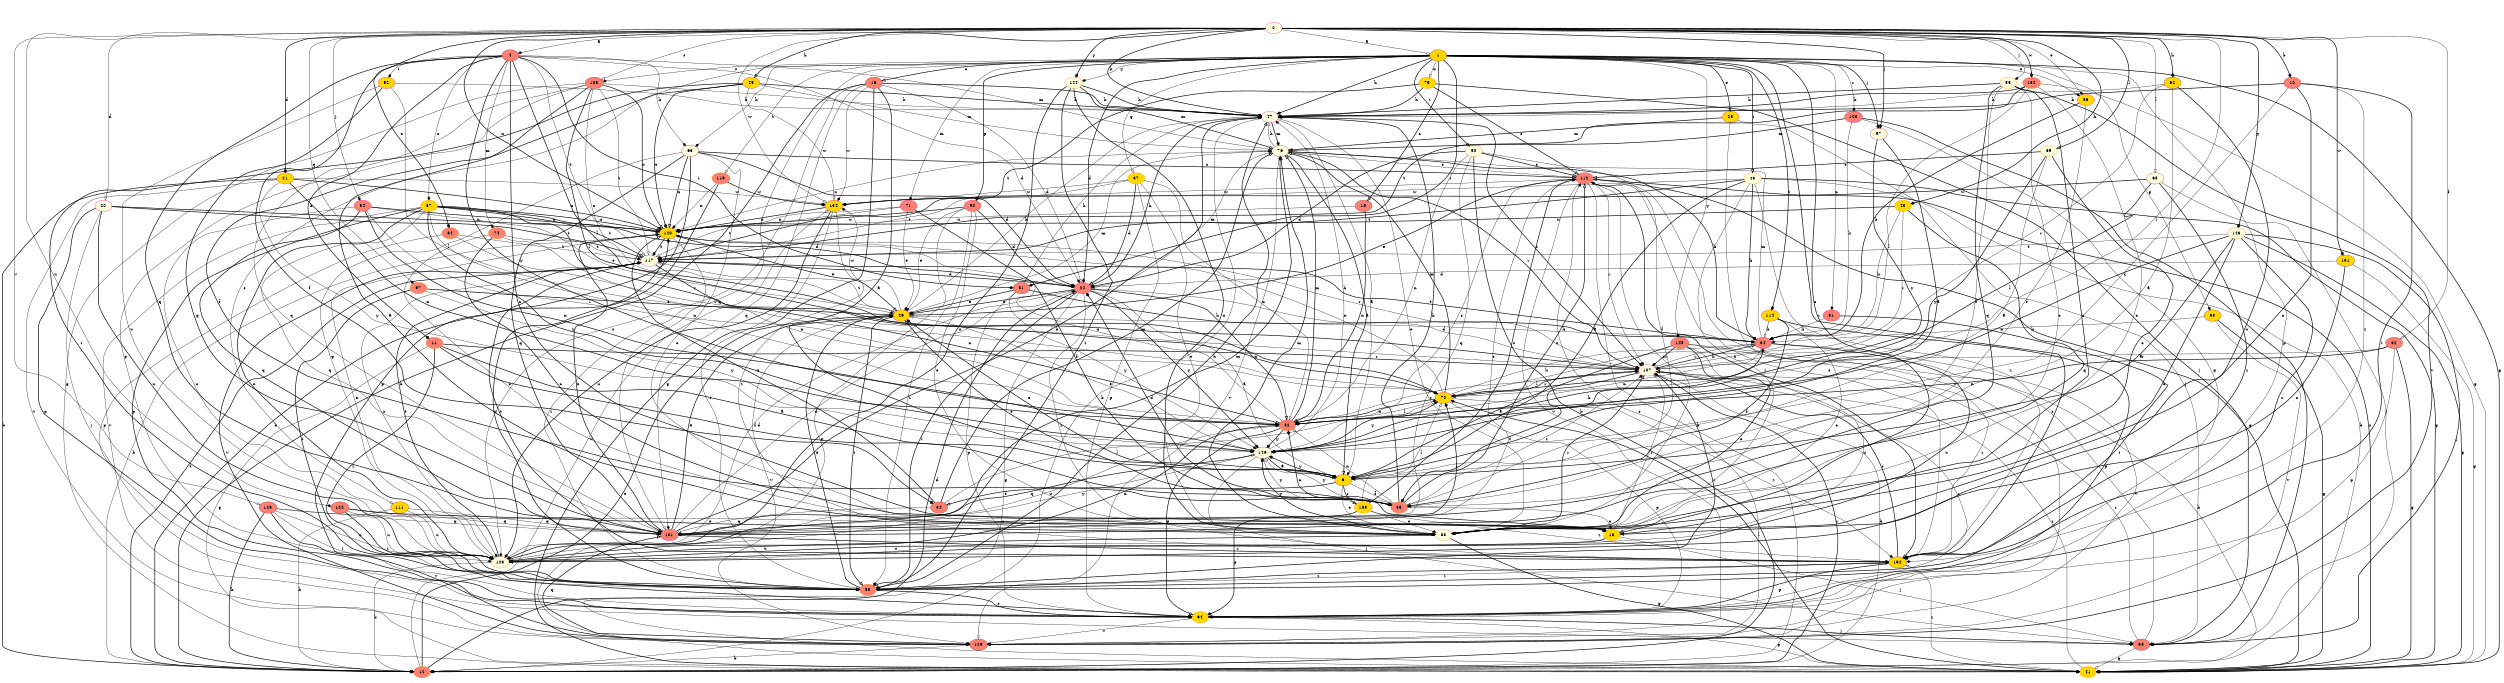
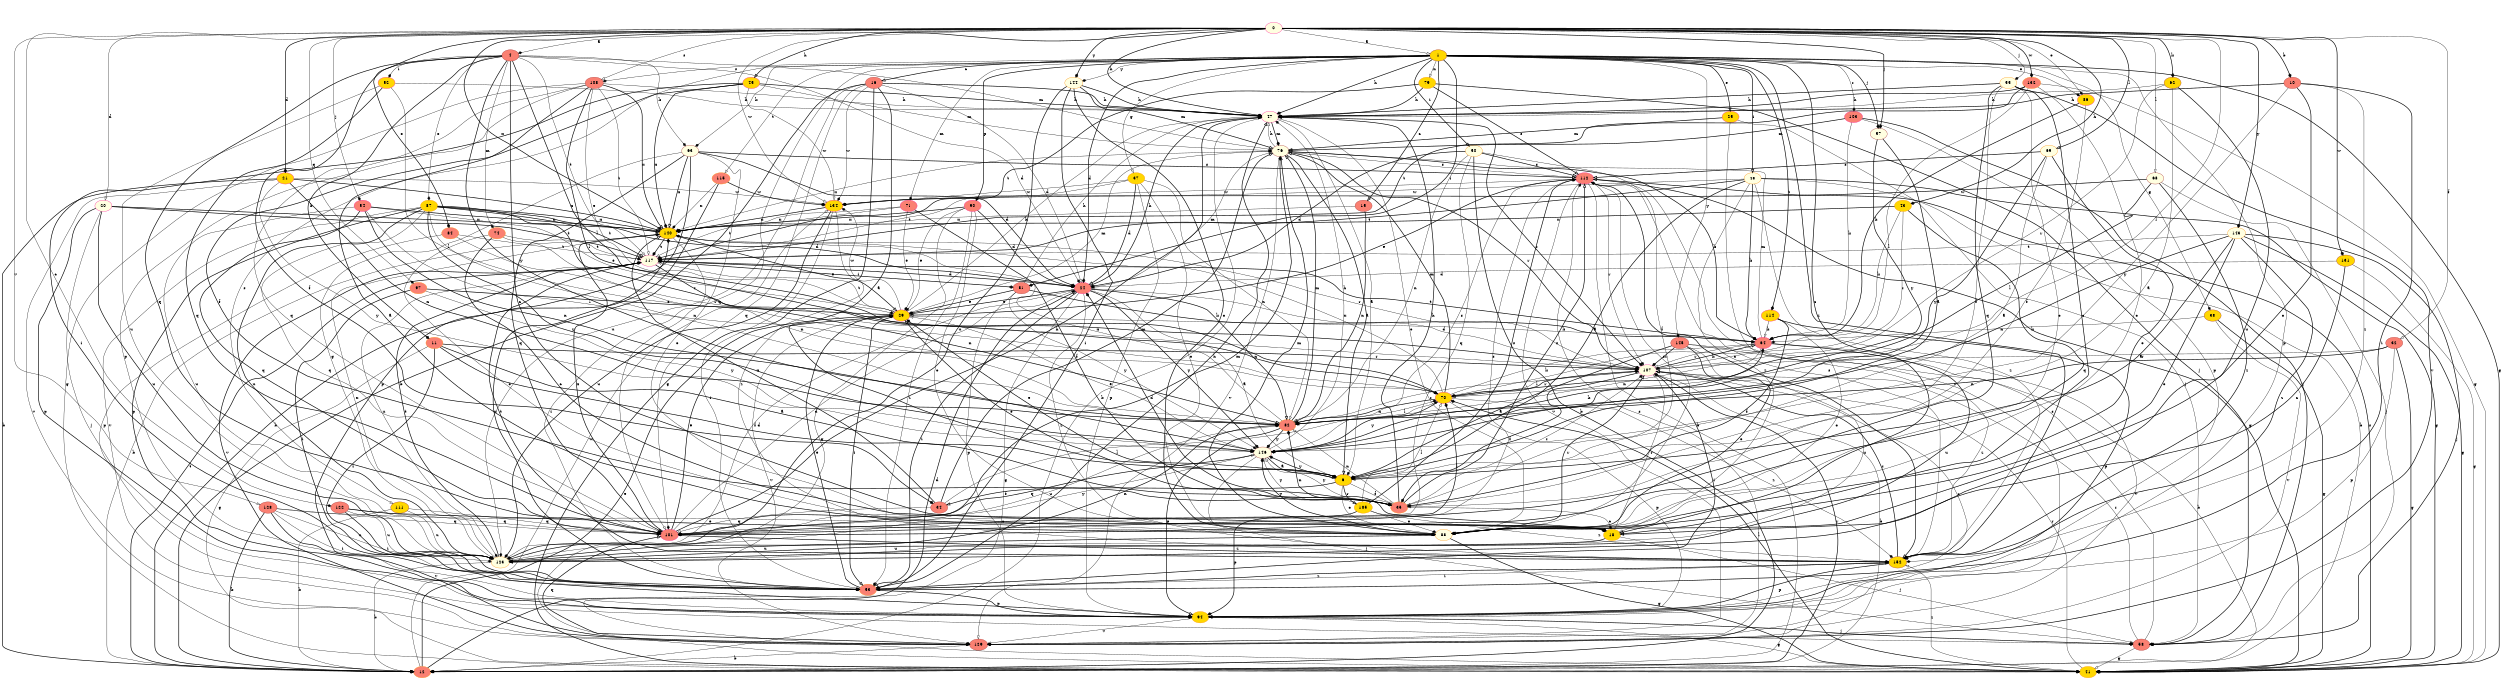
  strict digraph {
    node [color=brown fillcolor=salmon style=filled]
    edge [arrowhead=onormal style=bold]
    0 [color=deeppink fillcolor=lightyellow]
    1 [fillcolor=gold]
    4
    10
    20 [color=deeppink fillcolor=lightyellow]
    21 [color=deeppink fillcolor=gold]
    32
    43 [color=darkorange fillcolor=gold]
    45 [color=deeppink fillcolor=gold]
    47 [color=deeppink fillcolor=lightyellow]
    54 [color=deeppink]
    55 [color=darkorange fillcolor=lightyellow]
    57 [fillcolor=lightyellow]
    62 [fillcolor=gold]
    68 [fillcolor=lightyellow]
    69 [color=darkorange fillcolor=lightyellow]
    70 [color=deeppink fillcolor=gold]
    84 [color=darkorange]
    86 [color=deeppink fillcolor=gold]
    97 [color=darkorange]
    108
    122
    128
    131 [fillcolor=gold]
    132 [color=darkorange]
    134 [color=deeppink fillcolor=gold]
    140 [fillcolor=gold]
    143 [color=darkorange fillcolor=lightyellow]
    144 [color=darkorange fillcolor=lightyellow]
    15
    16
    18 [color=darkorange fillcolor=gold]
    24 [color=deeppink]
    25 [color=deeppink fillcolor=gold]
    37 [color=darkorange fillcolor=gold]
    38 [fillcolor=gold]
    41 [color=darkorange fillcolor=gold]
    48 [color=darkorange fillcolor=lightyellow]
    50 [color=darkorange fillcolor=lightyellow]
    51
    63 [fillcolor=lightyellow]
    71 [color=deeppink]
    79 [color=darkorange fillcolor=gold]
-   81 [color=deeppink]
    90 [color=deeppink]
    94 [color=darkorange fillcolor=gold]
    101 [color=deeppink]
    103 [color=deeppink]
    111 [fillcolor=gold]
    114 [color=deeppink fillcolor=gold]
    115 [color=darkorange]
    145
    152 [fillcolor=gold]
    11 [color=darkorange]
    34
    52 [color=deeppink fillcolor=gold]
    74 [color=darkorange]
    76 [fillcolor=lightyellow]
    87 [color=darkorange fillcolor=gold]
    117 [color=deeppink fillcolor=lightyellow]
    146 [fillcolor=lightyellow]
    88 [color=darkorange fillcolor=lightyellow]
    53 [color=darkorange]
    123 [color=darkorange fillcolor=lightyellow]
    58
    12 [color=darkorange]
    82 [color=darkorange]
    129
    107 [color=deeppink fillcolor=lightyellow]
    64 [color=deeppink]
    35 [color=darkorange]
    6 [fillcolor=gold]
    29 [color=deeppink fillcolor=gold]
    112 [color=deeppink]
    n75 [color=darkorange fillcolor=gold label=185]
    0 -> 1 [label=a style=solid]
    0 -> 4 [arrowhead=diamond label=a style=solid]
    0 -> 10 [arrowhead=diamond label=b]
    0 -> 20 [label=d style=solid]
    0 -> 21 [arrowhead=diamond label=d]
    0 -> 32 [label=f style=solid]
    0 -> 43 [arrowhead=diamond label=h]
    0 -> 45 [label=h]
    0 -> 47 [arrowhead=diamond label=h]
    0 -> 54 [arrowhead=diamond label=j style=solid]
    0 -> 55 [arrowhead=diamond label=j style=solid]
    0 -> 57 [arrowhead=diamond label=j]
    0 -> 62 [arrowhead=diamond label=k]
    0 -> 68 [label=l style=solid]
    0 -> 69 [label=l]
    0 -> 70 [label=l style=solid]
    0 -> 84 [arrowhead=diamond label=o]
    0 -> 86 [arrowhead=diamond label=o style=solid]
    0 -> 97 [arrowhead=diamond label=q style=solid]
    0 -> 108 [label=s style=solid]
-   0 -> 122 [arrowhead=diamond label=u style=solid]
+   0 -> 122 [arrowhead=diamond label=c style=solid]
    0 -> 128 [label=v style=solid]
    0 -> 131 [arrowhead=diamond label=w]
    0 -> 132 [arrowhead=diamond label=w]
    0 -> 134 [label=w style=solid]
    0 -> 140 [arrowhead=diamond label=x]
    0 -> 143 [arrowhead=diamond label=y]
    0 -> 144 [arrowhead=diamond label=y]
    1 -> 47 [arrowhead=diamond label=h]
    1 -> 57 [arrowhead=diamond label=j]
    1 -> 86 [arrowhead=diamond label=o style=solid]
    1 -> 108 [arrowhead=diamond label=s style=solid]
    1 -> 144 [arrowhead=diamond label=y style=solid]
    1 -> 15 [label=c]
    1 -> 16 [label=c]
    1 -> 18 [label=c]
    1 -> 24 [arrowhead=diamond label=d]
    1 -> 25 [label=e]
    1 -> 37 [label=g style=solid]
    1 -> 38 [arrowhead=diamond label=g style=solid]
    1 -> 41 [label=g]
    1 -> 48 [label=i]
    1 -> 50 [label=i]
    1 -> 51 [arrowhead=diamond label=i]
    1 -> 63 [arrowhead=diamond label=k style=solid]
    1 -> 71 [arrowhead=diamond label=m style=solid]
    1 -> 79 [label=n style=solid]
-   1 -> 81 [arrowhead=diamond label=n style=solid]
    1 -> 90 [arrowhead=diamond label=p]
    1 -> 94 [label=p style=solid]
    1 -> 101 [label=q style=solid]
    1 -> 103 [arrowhead=diamond label=r style=solid]
    1 -> 111 [label=s style=solid]
    1 -> 114 [arrowhead=diamond label=t]
    1 -> 115 [label=t style=solid]
    1 -> 145 [arrowhead=diamond label=y style=solid]
    1 -> 152 [arrowhead=diamond label=z]
    4 -> 70 [label=l]
    4 -> 18 [arrowhead=diamond label=c]
    4 -> 24 [arrowhead=diamond label=d style=solid]
-   4 -> 51 [arrowhead=diamond label=i]
+   117 -> 51 [arrowhead=diamond label=i]
    4 -> 63 [arrowhead=diamond label=k style=solid]
    4 -> 101 [label=q]
    4 -> 11 [arrowhead=diamond label=b]
    4 -> 34 [arrowhead=diamond label=f]
    4 -> 52 [arrowhead=diamond label=i style=solid]
    4 -> 74 [arrowhead=diamond label=m style=solid]
    4 -> 76 [label=m style=solid]
    4 -> 87 [arrowhead=diamond label=o style=solid]
    4 -> 117 [label=t style=solid]
    4 -> 146 [label=y]
    10 -> 47 [label=h]
    10 -> 152 [arrowhead=diamond label=z style=solid]
    10 -> 146 [arrowhead=diamond label=y style=solid]
    10 -> 88 [arrowhead=diamond label=o]
    10 -> 53 [label=i]
    20 -> 140 [label=x]
    20 -> 94 [arrowhead=diamond label=p]
    20 -> 117 [label=t]
    20 -> 123 [label=u]
    20 -> 58 [arrowhead=diamond label=j style=solid]
    21 -> 134 [arrowhead=diamond label=w style=solid]
    21 -> 140 [label=x]
    21 -> 146 [label=y style=solid]
    21 -> 12 [arrowhead=diamond label=b]
    21 -> 82 [arrowhead=diamond label=n]
    21 -> 129 [label=v style=solid]
    32 -> 41 [arrowhead=diamond label=g]
    32 -> 94 [label=p style=solid]
    32 -> 82 [label=n]
    32 -> 107 [label=r style=solid]
    43 -> 140 [label=x]
    43 -> 101 [arrowhead=diamond label=q]
    43 -> 107 [arrowhead=diamond label=r style=solid]
    43 -> 64 [arrowhead=diamond label=k style=solid]
    45 -> 47 [arrowhead=diamond label=h]
    45 -> 134 [label=w style=solid]
    45 -> 140 [arrowhead=diamond label=x]
    45 -> 76 [arrowhead=diamond label=m style=solid]
    45 -> 53 [label=i]
    45 -> 35 [arrowhead=diamond label=f]
    47 -> 76 [arrowhead=diamond label=m]
    47 -> 88 [arrowhead=diamond label=o style=solid]
    47 -> 12 [arrowhead=diamond label=b style=solid]
    47 -> 107 [arrowhead=diamond label=r]
    47 -> 6 [arrowhead=diamond label=a style=solid]
    54 -> 70 [arrowhead=diamond label=l style=solid]
    54 -> 140 [label=x]
    54 -> 101 [label=q]
    54 -> 123 [label=u style=solid]
    54 -> 82 [label=n]
    54 -> 29 [arrowhead=diamond label=e style=solid]
    55 -> 47 [arrowhead=diamond label=h]
    55 -> 18 [label=c]
    55 -> 101 [arrowhead=diamond label=q]
    55 -> 88 [arrowhead=diamond label=o style=solid]
    55 -> 129 [arrowhead=diamond label=v]
    55 -> 35 [label=f style=solid]
    57 -> 146 [label=y]
    57 -> 6 [arrowhead=diamond label=a]
    62 -> 47 [label=h style=solid]
    62 -> 123 [label=u]
    62 -> 107 [label=r style=solid]
    62 -> 6 [label=a style=solid]
    68 -> 70 [label=l]
    68 -> 134 [arrowhead=diamond label=w]
    68 -> 152 [label=z]
    68 -> 58 [arrowhead=diamond label=j style=solid]
    69 -> 146 [label=y]
    69 -> 88 [label=o]
    69 -> 6 [label=a style=solid]
    69 -> 112 [label=s]
    70 -> 140 [arrowhead=diamond label=x style=solid]
    70 -> 94 [label=p style=solid]
    70 -> 152 [arrowhead=diamond label=z style=solid]
    70 -> 76 [label=m]
    70 -> 146 [arrowhead=diamond label=y]
    70 -> 82 [arrowhead=diamond label=n]
    70 -> 107 [arrowhead=diamond label=r]
    70 -> 64 [label=k style=solid]
    84 -> 94 [label=p style=solid]
    84 -> 117 [arrowhead=diamond label=t style=solid]
    84 -> 107 [label=r style=solid]
    86 -> 64 [label=k]
    86 -> 35 [label=f style=solid]
    97 -> 146 [label=y style=solid]
    97 -> 53 [label=i]
    97 -> 29 [label=e]
    108 -> 47 [arrowhead=diamond label=h style=solid]
    108 -> 70 [label=l]
    108 -> 140 [label=x]
    108 -> 18 [arrowhead=diamond label=a]
    108 -> 41 [arrowhead=diamond label=g style=solid]
    108 -> 94 [label=p style=solid]
    108 -> 101 [arrowhead=diamond label=q style=solid]
    108 -> 117 [label=t style=solid]
    108 -> 29 [label=e style=solid]
    122 -> 101 [arrowhead=diamond label=q style=solid]
    122 -> 88 [label=o]
    122 -> 53 [arrowhead=diamond label=i]
    122 -> 123 [arrowhead=diamond label=u style=solid]
    128 -> 18 [arrowhead=diamond label=c style=solid]
    128 -> 101 [arrowhead=diamond label=q style=solid]
    128 -> 53 [arrowhead=diamond label=i style=solid]
    128 -> 123 [arrowhead=diamond label=u style=solid]
    128 -> 12 [label=b]
    128 -> 129 [label=v]
    131 -> 18 [label=c]
    131 -> 24 [arrowhead=diamond label=d style=solid]
    131 -> 41 [arrowhead=diamond label=g style=solid]
    132 -> 47 [arrowhead=diamond label=h]
    132 -> 70 [arrowhead=diamond label=l style=solid]
    132 -> 41 [arrowhead=diamond label=g style=solid]
    132 -> 117 [label=t]
    132 -> 88 [arrowhead=diamond label=o style=solid]
    134 -> 140 [arrowhead=diamond label=x]
    134 -> 152 [arrowhead=diamond label=z style=solid]
    134 -> 53 [label=i style=solid]
    134 -> 123 [arrowhead=diamond label=u]
    140 -> 117 [arrowhead=diamond label=t]
    140 -> 53 [label=i style=solid]
    140 -> 12 [arrowhead=diamond label=b style=solid]
    140 -> 107 [arrowhead=diamond label=r style=solid]
    140 -> 29 [label=e]
    143 -> 41 [label=g]
    143 -> 152 [label=z]
    143 -> 117 [arrowhead=diamond label=t style=solid]
    143 -> 88 [label=o]
    143 -> 58 [label=j]
    143 -> 82 [label=n]
    143 -> 6 [label=a]
    144 -> 47 [arrowhead=diamond label=h]
    144 -> 76 [label=m]
    144 -> 88 [arrowhead=diamond label=o]
    144 -> 53 [label=i]
    144 -> 123 [arrowhead=diamond label=u]
    15 -> 140 [label=x style=solid]
    15 -> 82 [label=n]
    16 -> 47 [label=h]
    16 -> 134 [arrowhead=diamond label=w style=solid]
    16 -> 24 [label=d style=solid]
    16 -> 41 [label=g]
    16 -> 101 [arrowhead=diamond label=q style=solid]
    16 -> 123 [arrowhead=diamond label=u style=solid]
    16 -> 12 [label=b]
    16 -> 6 [arrowhead=diamond label=a]
    18 -> 123 [arrowhead=diamond label=u]
    18 -> 58 [label=j style=solid]
    18 -> 82 [arrowhead=diamond label=n]
    18 -> 107 [label=r style=solid]
    24 -> 47 [label=h]
    24 -> 41 [label=g style=solid]
    24 -> 152 [label=z style=solid]
    24 -> 76 [label=m style=solid]
    24 -> 146 [arrowhead=diamond label=y]
    24 -> 53 [arrowhead=diamond label=i]
    24 -> 82 [label=n]
    24 -> 6 [label=a style=solid]
    24 -> 29 [label=e]
    25 -> 76 [label=m]
    25 -> 58 [arrowhead=diamond label=j style=solid]
    25 -> 129 [label=v style=solid]
    37 -> 134 [arrowhead=diamond label=w style=solid]
    37 -> 24 [label=d]
    37 -> 94 [label=p style=solid]
    37 -> 117 [label=t style=solid]
    37 -> 88 [arrowhead=diamond label=o style=solid]
    37 -> 82 [label=n style=solid]
    38 -> 41 [arrowhead=diamond label=g]
    38 -> 129 [label=v style=solid]
    38 -> 64 [arrowhead=diamond label=k style=solid]
    41 -> 70 [arrowhead=diamond label=l]
    41 -> 152 [label=z style=solid]
    41 -> 107 [label=r style=solid]
    41 -> 112 [label=s]
    48 -> 134 [label=w style=solid]
    48 -> 18 [label=c style=solid]
    48 -> 41 [arrowhead=diamond label=g]
    48 -> 152 [arrowhead=diamond label=z style=solid]
    48 -> 117 [label=t]
    48 -> 12 [label=b style=solid]
    48 -> 64 [arrowhead=diamond label=k]
    48 -> 6 [arrowhead=diamond label=a]
    50 -> 24 [arrowhead=diamond label=d]
    50 -> 101 [arrowhead=diamond label=q style=solid]
    50 -> 12 [label=b]
    50 -> 82 [label=n style=solid]
    50 -> 35 [label=f style=solid]
    50 -> 112 [label=s]
    51 -> 47 [arrowhead=diamond label=h style=solid]
    51 -> 94 [arrowhead=diamond label=p style=solid]
    51 -> 146 [arrowhead=diamond label=y style=solid]
    51 -> 64 [label=k]
    51 -> 29 [arrowhead=diamond label=e]
    63 -> 140 [label=x]
    63 -> 24 [arrowhead=diamond label=d]
    63 -> 94 [arrowhead=diamond label=p]
    63 -> 101 [label=q]
    63 -> 88 [label=o style=solid]
    63 -> 123 [arrowhead=diamond label=g style=solid]
    63 -> 112 [label=s]
    71 -> 140 [arrowhead=diamond label=x style=solid]
    71 -> 117 [label=t style=solid]
    71 -> 35 [arrowhead=diamond label=f]
    71 -> 29 [arrowhead=diamond label=e style=solid]
    79 -> 47 [arrowhead=diamond label=h]
    79 -> 117 [arrowhead=diamond label=t]
    79 -> 58 [label=j]
    79 -> 112 [label=s]
-   81 -> 53 [arrowhead=diamond label=i]
-   81 -> 64 [arrowhead=diamond label=k style=solid]
    90 -> 140 [label=x]
    90 -> 24 [arrowhead=diamond label=d]
    90 -> 41 [arrowhead=diamond label=g style=solid]
    90 -> 88 [label=o style=solid]
    90 -> 53 [arrowhead=diamond label=i style=solid]
    90 -> 29 [arrowhead=diamond label=e style=solid]
    94 -> 41 [arrowhead=diamond label=g style=solid]
    94 -> 58 [arrowhead=diamond label=j]
    94 -> 129 [label=v style=solid]
    94 -> 107 [label=r style=solid]
    101 -> 47 [label=h]
    101 -> 70 [arrowhead=diamond label=l]
    101 -> 140 [label=x]
    101 -> 24 [arrowhead=diamond label=d style=solid]
    101 -> 152 [arrowhead=diamond label=z]
    101 -> 146 [label=y style=solid]
    101 -> 29 [arrowhead=diamond label=e]
    101 -> 112 [arrowhead=diamond label=s style=solid]
    103 -> 94 [label=p style=solid]
    103 -> 76 [label=m]
    103 -> 58 [label=j]
    103 -> 64 [label=k style=solid]
    111 -> 101 [arrowhead=diamond label=q style=solid]
    111 -> 123 [label=u style=solid]
    111 -> 12 [label=b style=solid]
    114 -> 94 [label=p]
    114 -> 88 [label=o style=solid]
    114 -> 64 [label=k style=solid]
    114 -> 35 [arrowhead=diamond label=f]
    115 -> 134 [arrowhead=diamond label=w]
    115 -> 140 [arrowhead=diamond label=x style=solid]
    115 -> 12 [label=b]
    145 -> 152 [arrowhead=diamond label=z style=solid]
    145 -> 88 [label=o]
    145 -> 123 [label=u style=solid]
    145 -> 12 [arrowhead=diamond label=b style=solid]
    145 -> 107 [arrowhead=diamond label=r]
    145 -> 6 [arrowhead=diamond label=a]
    152 -> 94 [label=p]
    152 -> 117 [arrowhead=diamond label=t]
    152 -> 53 [arrowhead=diamond label=i style=solid]
    152 -> 107 [label=r]
    152 -> 112 [label=s style=solid]
    11 -> 41 [label=g style=solid]
    11 -> 53 [arrowhead=diamond label=i]
    11 -> 107 [label=r]
    11 -> 35 [label=f]
    11 -> 6 [arrowhead=diamond label=a]
    34 -> 70 [arrowhead=diamond label=l style=solid]
    34 -> 140 [label=x]
    34 -> 101 [label=q style=solid]
    34 -> 76 [label=m]
    52 -> 47 [arrowhead=diamond label=h style=solid]
    52 -> 70 [label=l style=solid]
    52 -> 101 [arrowhead=diamond label=q]
    52 -> 123 [arrowhead=diamond label=u style=solid]
    74 -> 18 [arrowhead=diamond label=c]
    74 -> 117 [label=t style=solid]
    74 -> 88 [arrowhead=diamond label=o style=solid]
    74 -> 82 [label=n style=solid]
    76 -> 47 [label=h style=solid]
    76 -> 140 [arrowhead=diamond label=x style=solid]
    76 -> 129 [label=v style=solid]
    76 -> 107 [arrowhead=diamond label=r]
    76 -> 64 [arrowhead=diamond label=k]
    76 -> 6 [label=a]
    76 -> 112 [label=s style=solid]
    87 -> 140 [label=x]
    87 -> 24 [arrowhead=diamond label=d]
    87 -> 94 [label=p]
    87 -> 101 [arrowhead=diamond label=q style=solid]
    87 -> 117 [label=t]
    87 -> 146 [arrowhead=diamond label=y]
    87 -> 123 [label=u]
    87 -> 82 [label=n style=solid]
    87 -> 129 [arrowhead=diamond label=v style=solid]
    87 -> 107 [arrowhead=diamond label=r]
    117 -> 24 [arrowhead=diamond label=d]
    117 -> 123 [arrowhead=diamond label=u style=solid]
    117 -> 82 [label=n]
    117 -> 129 [label=v]
    146 -> 47 [arrowhead=diamond label=h style=solid]
    146 -> 101 [arrowhead=diamond label=q]
    146 -> 58 [arrowhead=diamond label=j style=solid]
    146 -> 64 [arrowhead=diamond label=k]
    146 -> 6 [label=a]
    146 -> 29 [label=e style=solid]
    146 -> 112 [label=s style=solid]
    88 -> 41 [arrowhead=diamond label=g]
    88 -> 76 [label=m]
    88 -> 146 [arrowhead=diamond label=y]
    88 -> 123 [label=u]
    88 -> 107 [label=r]
    88 -> 112 [arrowhead=diamond label=s style=solid]
    53 -> 47 [label=h]
    53 -> 140 [arrowhead=diamond label=x]
-   53 -> 94 [arrowhead=diamond label=s]
+   53 -> 94 [arrowhead=diamond label=p]
    53 -> 152 [label=z]
    53 -> 29 [label=e]
    123 -> 140 [arrowhead=diamond label=x style=solid]
    123 -> 24 [label=d style=solid]
    123 -> 76 [arrowhead=diamond label=m]
    123 -> 117 [label=t]
    123 -> 12 [arrowhead=diamond label=b style=solid]
    123 -> 82 [arrowhead=diamond label=n]
    58 -> 41 [label=g style=solid]
    58 -> 107 [label=r style=solid]
    58 -> 112 [label=s style=solid]
    12 -> 134 [label=w style=solid]
    12 -> 24 [label=d]
    12 -> 117 [label=t]
    12 -> 107 [arrowhead=diamond label=r]
    12 -> 29 [arrowhead=diamond label=e]
    82 -> 70 [arrowhead=diamond label=l style=solid]
    82 -> 140 [label=x style=solid]
    82 -> 94 [label=p]
    82 -> 76 [label=m]
    82 -> 146 [arrowhead=diamond label=y]
    82 -> 123 [label=u style=solid]
    82 -> 107 [label=r style=solid]
    129 -> 101 [label=q]
    129 -> 12 [arrowhead=diamond label=b style=solid]
    129 -> 112 [arrowhead=diamond label=s style=solid]
    107 -> 70 [label=l style=solid]
    107 -> 24 [label=d style=solid]
    107 -> 53 [label=i]
    107 -> 12 [arrowhead=diamond label=b style=solid]
    107 -> 64 [label=k]
    107 -> 35 [arrowhead=diamond label=f]
    64 -> 76 [label=m style=solid]
    64 -> 117 [arrowhead=diamond label=t]
    64 -> 123 [label=u]
    64 -> 82 [arrowhead=diamond label=n style=solid]
    64 -> 129 [arrowhead=diamond label=v style=solid]
    64 -> 107 [label=r style=solid]
    35 -> 47 [label=h]
    35 -> 18 [arrowhead=diamond label=c style=solid]
    35 -> 24 [arrowhead=diamond label=d]
    35 -> 146 [label=y style=solid]
    35 -> 82 [label=n style=solid]
    35 -> 107 [arrowhead=diamond label=r style=solid]
    35 -> 29 [label=e]
    35 -> 112 [label=s]
    6 -> 34 [label=f]
    6 -> 146 [arrowhead=diamond label=y]
    6 -> 88 [label=o style=solid]
    6 -> 35 [label=f style=solid]
    6 -> 29 [arrowhead=diamond label=e]
    6 -> n75 [label=r]
    29 -> 47 [label=h style=solid]
    29 -> 134 [arrowhead=diamond label=w style=solid]
    29 -> 76 [arrowhead=diamond label=m style=solid]
    29 -> 117 [label=t style=solid]
    29 -> 53 [label=i]
    29 -> 129 [arrowhead=diamond label=v style=solid]
    29 -> 64 [arrowhead=diamond label=k style=solid]
    112 -> 134 [label=w style=solid]
    112 -> 41 [label=g]
    112 -> 152 [label=z]
    112 -> 12 [label=b style=solid]
    112 -> 129 [arrowhead=diamond label=v style=solid]
    112 -> 107 [arrowhead=diamond label=r style=solid]
    112 -> 29 [label=e]
    n75 -> 70 [label=l style=solid]
    n75 -> 94 [arrowhead=diamond label=p]
    n75 -> 152 [label=z style=solid]
    n75 -> 146 [label=y style=solid]
    n75 -> 88 [arrowhead=diamond label=o style=solid]
    n75 -> 112 [label=s]
  }
